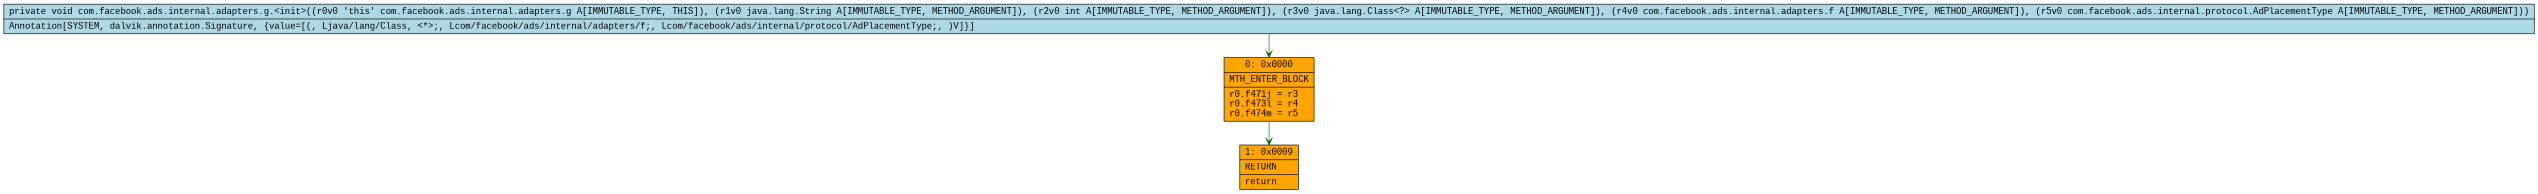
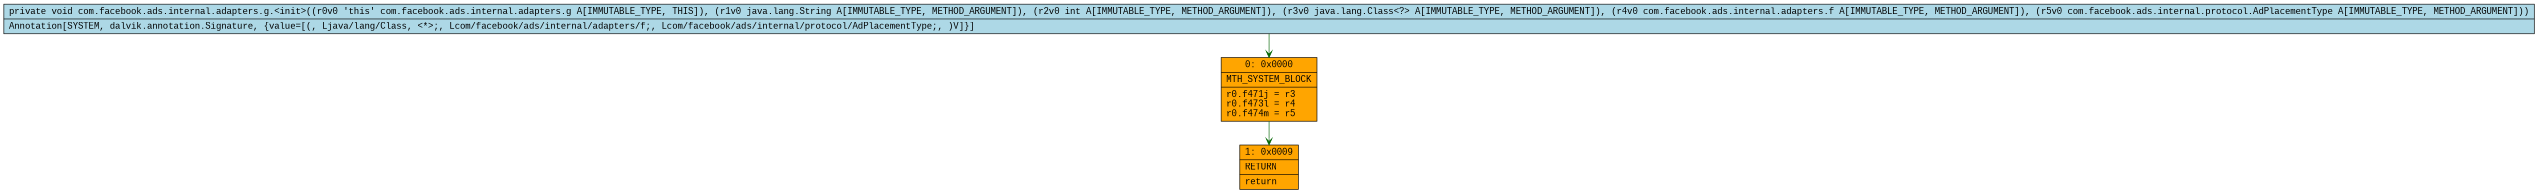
  digraph {
    fontname="Liberation Mono"
    node [shape=record style=filled fillcolor=orange fontname="Liberation Mono"]
    edge [color=darkgreen style=solid arrowhead=vee fontname="Liberation Mono"]
-   n1 [label="{0\:\ 0x0000|MTH_ENTER_BLOCK\l|r0.f471j = r3\lr0.f473l = r4\lr0.f474m = r5\l}"]
+   n1 [label="{0\:\ 0x0000|MTH_SYSTEM_BLOCK\l|r0.f471j = r3\lr0.f473l = r4\lr0.f474m = r5\l}"]
    n2 [label="{1\:\ 0x0009|RETURN\l|return\l}"]
    n3 [label="{private void com.facebook.ads.internal.adapters.g.\<init\>((r0v0 'this' com.facebook.ads.internal.adapters.g A[IMMUTABLE_TYPE, THIS]), (r1v0 java.lang.String A[IMMUTABLE_TYPE, METHOD_ARGUMENT]), (r2v0 int A[IMMUTABLE_TYPE, METHOD_ARGUMENT]), (r3v0 java.lang.Class\<?\> A[IMMUTABLE_TYPE, METHOD_ARGUMENT]), (r4v0 com.facebook.ads.internal.adapters.f A[IMMUTABLE_TYPE, METHOD_ARGUMENT]), (r5v0 com.facebook.ads.internal.protocol.AdPlacementType A[IMMUTABLE_TYPE, METHOD_ARGUMENT]))  | Annotation[SYSTEM, dalvik.annotation.Signature, \{value=[(, Ljava\/lang\/Class, \<*\>;, Lcom\/facebook\/ads\/internal\/adapters\/f;, Lcom\/facebook\/ads\/internal\/protocol\/AdPlacementType;, )V]\}]\l}" fillcolor=lightblue]
    n1 -> n2
    n3 -> n1
  }
